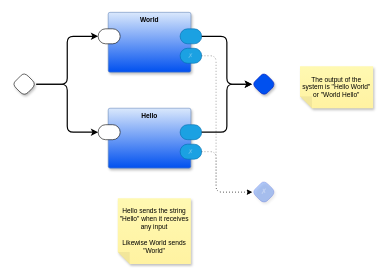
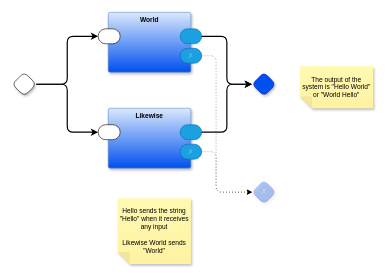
  <mxCell id="0" />
  <mxCell id="1" parent="0" />
  <mxCell id="2" value="" style="rhombus;rounded=1;fontStyle=1;glass=0;sketch=0;fontSize=12;points=[[0,0.5,0,0,0],[0.5,0,0,0,0],[0.5,1,0,0,0],[1,0.5,0,0,0]];shadow=1;fontFamily=Helvetica;fontColor=default;labelBackgroundColor=none;" parent="1" vertex="1"><mxGeometry x="20" y="120" width="40" height="40" as="geometry" /></mxCell>
  <mxCell id="3" value="World" style="rounded=1;container=1;recursiveResize=0;verticalAlign=top;arcSize=6;fontStyle=1;autosize=0;points=[];absoluteArcSize=1;shadow=1;strokeColor=#6c8ebf;fillColor=#dae8fc;fontFamily=Helvetica;fontSize=11;gradientColor=#0050EF;fontColor=default;labelBackgroundColor=none;" parent="1" vertex="1"><mxGeometry x="180" y="20" width="138" height="100" as="geometry"><mxRectangle x="-98" y="-1230" width="99" height="26" as="alternateBounds" /></mxGeometry></mxCell>
  <mxCell id="4" value="" style="rounded=1;sketch=0;points=[[0,0.5,0,0,0],[1,0.5,0,0,0]];arcSize=50;fontFamily=Helvetica;fontSize=11;fontColor=default;labelBackgroundColor=none;" parent="3" vertex="1"><mxGeometry x="-16.75" y="27.5" width="36.75" height="25" as="geometry" /></mxCell>
  <mxCell id="5" value="" style="rounded=1;sketch=0;points=[[0,0.5,0,0,0],[1,0.5,0,0,0]];fillColor=#1ba1e2;fontColor=#ffffff;strokeColor=#006EAF;arcSize=50;fontFamily=Helvetica;fontSize=11;labelBackgroundColor=none;" parent="3" vertex="1"><mxGeometry x="120" y="27.5" width="36" height="25" as="geometry" /></mxCell>
  <mxCell id="6" value="✗" style="rounded=1;sketch=0;points=[[0,0.5,0,0,0],[1,0.5,0,0,0]];fillColor=#1ba1e2;fontColor=#ffffff;strokeColor=#006EAF;arcSize=50;fontFamily=Helvetica;fontSize=11;textOpacity=30;labelBackgroundColor=none;" parent="3" vertex="1"><mxGeometry x="120" y="60" width="36" height="25" as="geometry" /></mxCell>
- <mxCell id="7" value="Hello" style="rounded=1;container=1;recursiveResize=0;verticalAlign=top;arcSize=6;fontStyle=1;autosize=0;points=[];absoluteArcSize=1;shadow=1;strokeColor=#6c8ebf;fillColor=#dae8fc;fontFamily=Helvetica;fontSize=11;gradientColor=#0050EF;fontColor=default;labelBackgroundColor=none;" parent="1" vertex="1"><mxGeometry x="180" y="180" width="138" height="100" as="geometry"><mxRectangle x="-98" y="-1230" width="99" height="26" as="alternateBounds" /></mxGeometry></mxCell>
+ <mxCell id="7" value="Likewise" style="rounded=1;container=1;recursiveResize=0;verticalAlign=top;arcSize=6;fontStyle=1;autosize=0;points=[];absoluteArcSize=1;shadow=1;strokeColor=#6c8ebf;fillColor=#dae8fc;fontFamily=Helvetica;fontSize=11;gradientColor=#0050EF;fontColor=default;labelBackgroundColor=none;" parent="1" vertex="1"><mxGeometry x="180" y="180" width="138" height="100" as="geometry"><mxRectangle x="-98" y="-1230" width="99" height="26" as="alternateBounds" /></mxGeometry></mxCell>
  <mxCell id="8" value="" style="rounded=1;sketch=0;points=[[0,0.5,0,0,0],[1,0.5,0,0,0]];arcSize=50;fontFamily=Helvetica;fontSize=11;fontColor=default;labelBackgroundColor=none;" parent="7" vertex="1"><mxGeometry x="-16.75" y="27.5" width="36.75" height="25" as="geometry" /></mxCell>
  <mxCell id="9" value="" style="rounded=1;sketch=0;points=[[0,0.5,0,0,0],[1,0.5,0,0,0]];fillColor=#1ba1e2;fontColor=#ffffff;strokeColor=#006EAF;arcSize=50;fontFamily=Helvetica;fontSize=11;labelBackgroundColor=none;" parent="7" vertex="1"><mxGeometry x="120" y="27.5" width="36" height="25" as="geometry" /></mxCell>
  <mxCell id="10" value="✗" style="rounded=1;sketch=0;points=[[0,0.5,0,0,0],[1,0.5,0,0,0]];fillColor=#1ba1e2;fontColor=#ffffff;strokeColor=#006EAF;arcSize=50;fontFamily=Helvetica;fontSize=11;textOpacity=30;labelBackgroundColor=none;" parent="7" vertex="1"><mxGeometry x="120" y="60" width="36" height="25" as="geometry" /></mxCell>
  <mxCell id="11" value="" style="rhombus;rounded=1;fontStyle=1;glass=0;sketch=0;fontSize=12;points=[[0,0.5,0,0,0],[0.5,0,0,0,0],[0.5,1,0,0,0],[1,0.5,0,0,0]];shadow=1;fillColor=#0050ef;fontColor=#ffffff;strokeColor=#001DBC;fontFamily=Helvetica;labelBackgroundColor=none;" parent="1" vertex="1"><mxGeometry x="420" y="120" width="40" height="40" as="geometry" /></mxCell>
  <mxCell id="12" value="✗" style="rhombus;whiteSpace=wrap;html=1;rounded=1;fillColor=#0050ef;fontColor=#ffffff;strokeColor=#001DBC;fontStyle=1;glass=0;sketch=0;fontSize=12;points=[[0,0.5,0,0,0],[0.5,0,0,0,0],[0.5,1,0,0,0],[1,0.5,0,0,0]];shadow=1;opacity=30;textOpacity=30;fontFamily=Helvetica;labelBackgroundColor=none;" parent="1" vertex="1"><mxGeometry x="420" y="300" width="40" height="40" as="geometry" /></mxCell>
  <mxCell id="13" value="" style="edgeStyle=orthogonalEdgeStyle;shape=connector;curved=0;rounded=1;orthogonalLoop=1;jettySize=auto;exitX=1;exitY=0.5;exitDx=0;exitDy=0;exitPerimeter=0;entryX=0;entryY=0.5;entryDx=0;entryDy=0;entryPerimeter=0;strokeColor=default;strokeWidth=2;align=center;verticalAlign=middle;fontFamily=Helvetica;fontSize=11;fontColor=default;labelBackgroundColor=default;endArrow=classic;" parent="1" source="2" target="4" edge="1"><mxGeometry relative="1" as="geometry" /></mxCell>
  <mxCell id="14" value="" style="edgeStyle=orthogonalEdgeStyle;shape=connector;curved=0;rounded=1;orthogonalLoop=1;jettySize=auto;exitX=1;exitY=0.5;exitDx=0;exitDy=0;exitPerimeter=0;entryX=0;entryY=0.5;entryDx=0;entryDy=0;entryPerimeter=0;strokeColor=default;strokeWidth=2;align=center;verticalAlign=middle;fontFamily=Helvetica;fontSize=11;fontColor=default;labelBackgroundColor=default;endArrow=classic;" parent="1" source="2" target="8" edge="1"><mxGeometry relative="1" as="geometry" /></mxCell>
  <mxCell id="15" value="" style="edgeStyle=orthogonalEdgeStyle;shape=connector;curved=0;rounded=1;orthogonalLoop=1;jettySize=auto;exitX=1;exitY=0.5;exitDx=0;exitDy=0;exitPerimeter=0;entryX=0;entryY=0.5;entryDx=0;entryDy=0;entryPerimeter=0;strokeColor=default;strokeWidth=2;align=center;verticalAlign=middle;fontFamily=Helvetica;fontSize=11;fontColor=default;labelBackgroundColor=default;endArrow=classic;" parent="1" source="5" target="11" edge="1"><mxGeometry relative="1" as="geometry" /></mxCell>
  <mxCell id="16" value="" style="edgeStyle=orthogonalEdgeStyle;shape=connector;curved=0;rounded=1;orthogonalLoop=1;jettySize=auto;exitX=1;exitY=0.5;exitDx=0;exitDy=0;exitPerimeter=0;entryX=0;entryY=0.5;entryDx=0;entryDy=0;entryPerimeter=0;strokeColor=default;strokeWidth=2;align=center;verticalAlign=middle;fontFamily=Helvetica;fontSize=11;fontColor=default;labelBackgroundColor=default;endArrow=classic;" parent="1" source="9" target="11" edge="1"><mxGeometry relative="1" as="geometry" /></mxCell>
  <mxCell id="17" value="" style="edgeStyle=orthogonalEdgeStyle;shape=connector;curved=0;rounded=1;orthogonalLoop=1;jettySize=auto;exitX=1;exitY=0.5;exitDx=0;exitDy=0;exitPerimeter=0;entryX=0;entryY=0.5;entryDx=0;entryDy=0;entryPerimeter=0;strokeColor=default;strokeWidth=1;align=center;verticalAlign=middle;fontFamily=Helvetica;fontSize=11;fontColor=default;labelBackgroundColor=default;endArrow=classic;dashed=1;dashPattern=1 4;" parent="1" source="6" target="12" edge="1"><mxGeometry relative="1" as="geometry"><Array as="points"><mxPoint x="360" y="93" /><mxPoint x="360" y="320" /></Array></mxGeometry></mxCell>
  <mxCell id="18" value="" style="edgeStyle=orthogonalEdgeStyle;shape=connector;curved=0;rounded=1;orthogonalLoop=1;jettySize=auto;exitX=1;exitY=0.5;exitDx=0;exitDy=0;exitPerimeter=0;entryX=0;entryY=0.5;entryDx=0;entryDy=0;entryPerimeter=0;strokeColor=default;strokeWidth=1;align=center;verticalAlign=middle;fontFamily=Helvetica;fontSize=11;fontColor=default;labelBackgroundColor=default;endArrow=classic;dashed=1;dashPattern=1 4;" parent="1" source="10" target="12" edge="1"><mxGeometry relative="1" as="geometry"><Array as="points"><mxPoint x="360" y="253" /><mxPoint x="360" y="320" /></Array></mxGeometry></mxCell>
  <mxCell id="19" value="Hello sends the string &quot;Hello&quot; when it receives any input&lt;div&gt;&lt;br&gt;&lt;/div&gt;&lt;div&gt;Likewise World sends &quot;World&quot;&lt;/div&gt;" style="shape=note;whiteSpace=wrap;html=1;backgroundOutline=1;fontColor=#000000;darkOpacity=0.05;fillColor=#FFF9B2;strokeColor=none;fillStyle=solid;direction=west;gradientDirection=north;gradientColor=#FFF2A1;shadow=1;size=20;pointerEvents=1;fontFamily=Helvetica;fontSize=11;labelBackgroundColor=none;" parent="1" vertex="1"><mxGeometry x="196" y="330" width="122" height="110" as="geometry" /></mxCell>
  <mxCell id="20" value="The output of the system is &quot;Hello World&quot; or &quot;World Hello&quot;" style="shape=note;whiteSpace=wrap;html=1;backgroundOutline=1;fontColor=#000000;darkOpacity=0.05;fillColor=#FFF9B2;strokeColor=none;fillStyle=solid;direction=west;gradientDirection=north;gradientColor=#FFF2A1;shadow=1;size=20;pointerEvents=1;fontFamily=Helvetica;fontSize=11;labelBackgroundColor=none;" parent="1" vertex="1"><mxGeometry x="500" y="110" width="122" height="70" as="geometry" /></mxCell>
